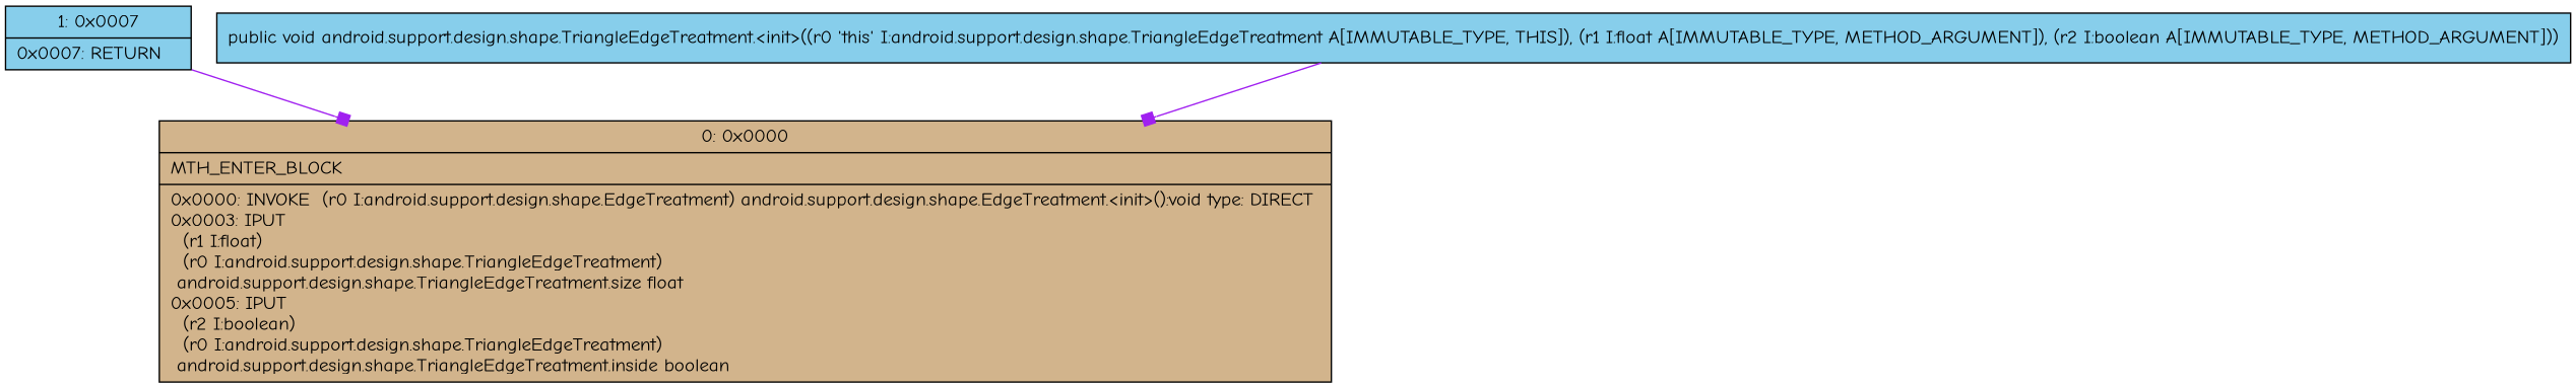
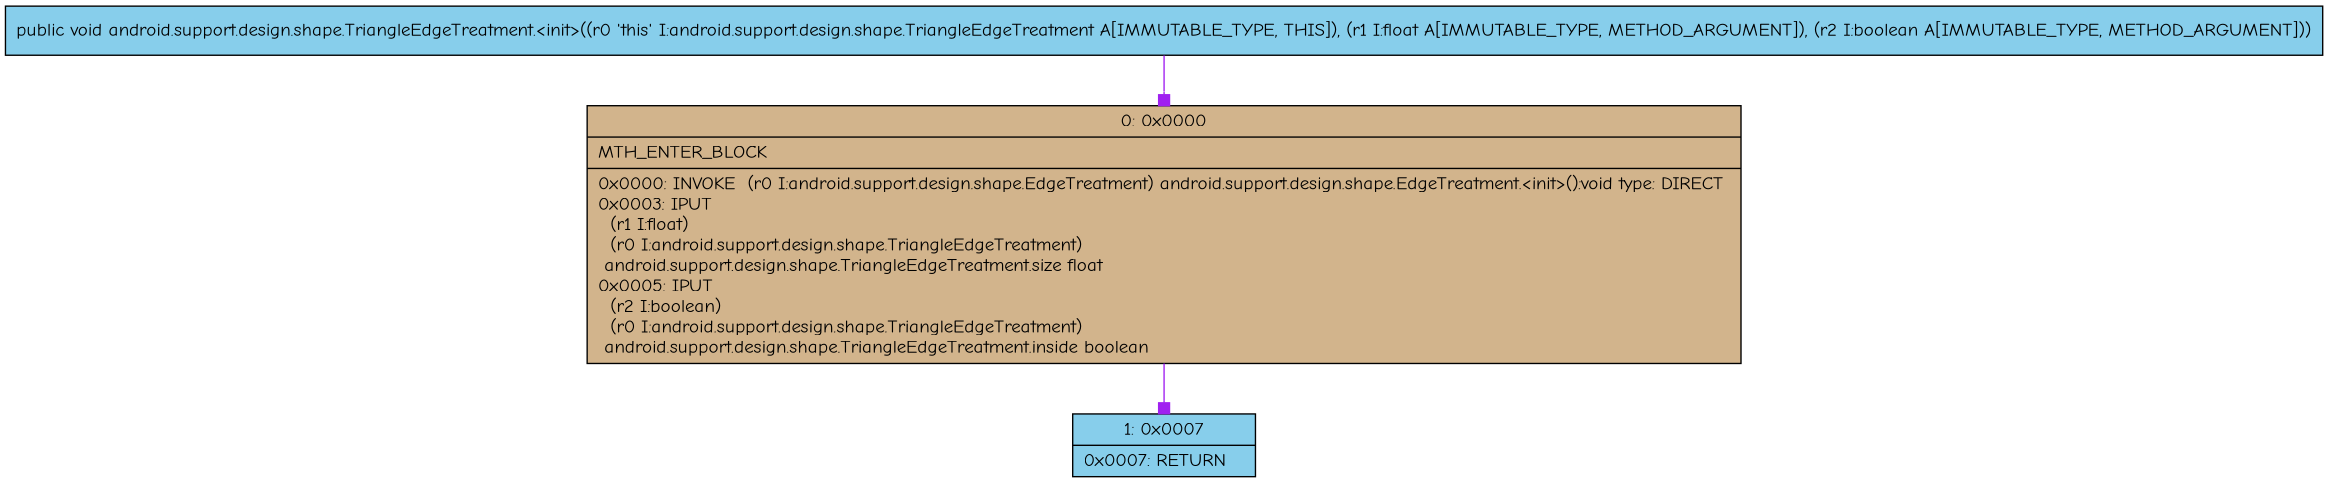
  digraph {
    fontname="Comic Neue"
    node [shape=record style=filled fillcolor=skyblue fontname="Comic Neue"]
    edge [color=purple arrowhead=box fontname="Comic Neue"]
    n1 [label="{0\:\ 0x0000|MTH_ENTER_BLOCK\l|0x0000: INVOKE  (r0 I:android.support.design.shape.EdgeTreatment) android.support.design.shape.EdgeTreatment.\<init\>():void type: DIRECT \l0x0003: IPUT  \l  (r1 I:float)\l  (r0 I:android.support.design.shape.TriangleEdgeTreatment)\l android.support.design.shape.TriangleEdgeTreatment.size float \l0x0005: IPUT  \l  (r2 I:boolean)\l  (r0 I:android.support.design.shape.TriangleEdgeTreatment)\l android.support.design.shape.TriangleEdgeTreatment.inside boolean \l}" fillcolor=tan]
    n2 [label="{1\:\ 0x0007|0x0007: RETURN   \l}"]
    n3 [label="{public void android.support.design.shape.TriangleEdgeTreatment.\<init\>((r0 'this' I:android.support.design.shape.TriangleEdgeTreatment A[IMMUTABLE_TYPE, THIS]), (r1 I:float A[IMMUTABLE_TYPE, METHOD_ARGUMENT]), (r2 I:boolean A[IMMUTABLE_TYPE, METHOD_ARGUMENT])) }"]
-   n2 -> n1
+   n1 -> n2
    n3 -> n1
  }
